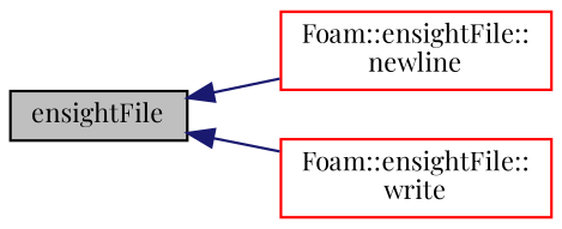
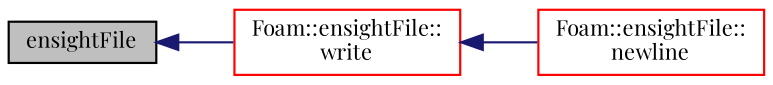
  digraph {
    fontname="Playfair Display"
    rankdir=LR
    node [color=red fontname="Playfair Display" fontsize=10 shape=record]
    edge [color=midnightblue dir=back fontname="Playfair Display" fontsize=10 labelfontname=Helvetica labelfontsize=10 style=solid]
    n1 [color=black fillcolor=grey75 fontcolor=black height=0.2 label=ensightFile style=filled width=0.4]
    n2 [height=0.2 label="Foam::ensightFile::\lnewline" width=0.4]
    n3 [height=0.2 label="Foam::ensightFile::\lwrite" width=0.4]
-   n1 -> n2
+   n3 -> n2
    n1 -> n3
  }
